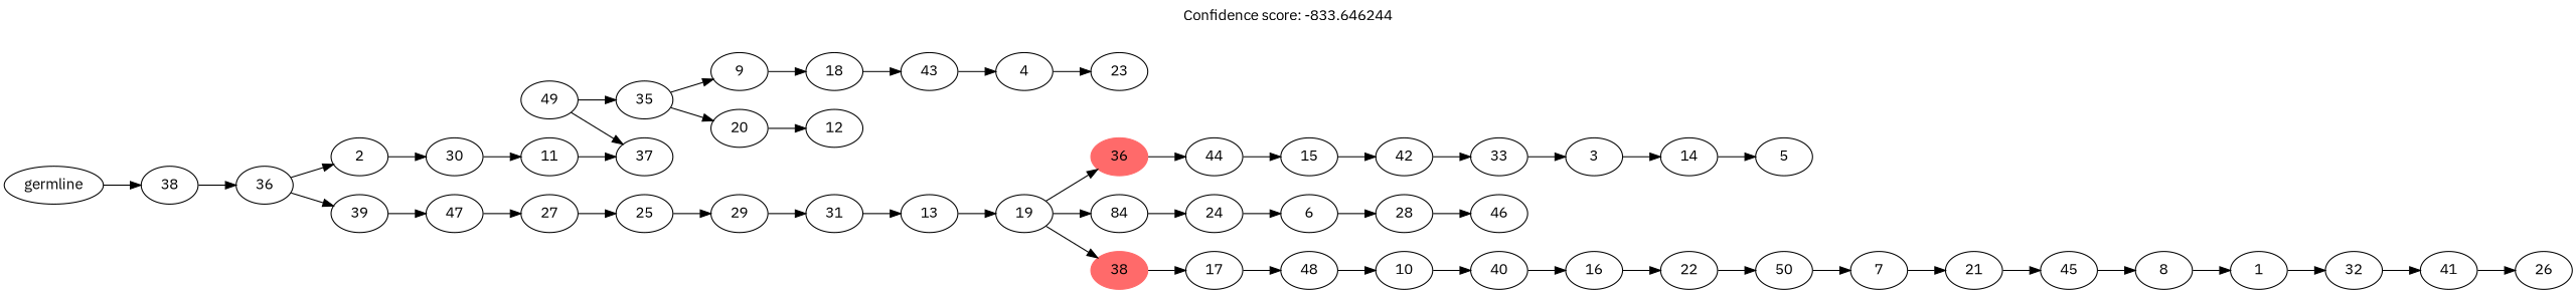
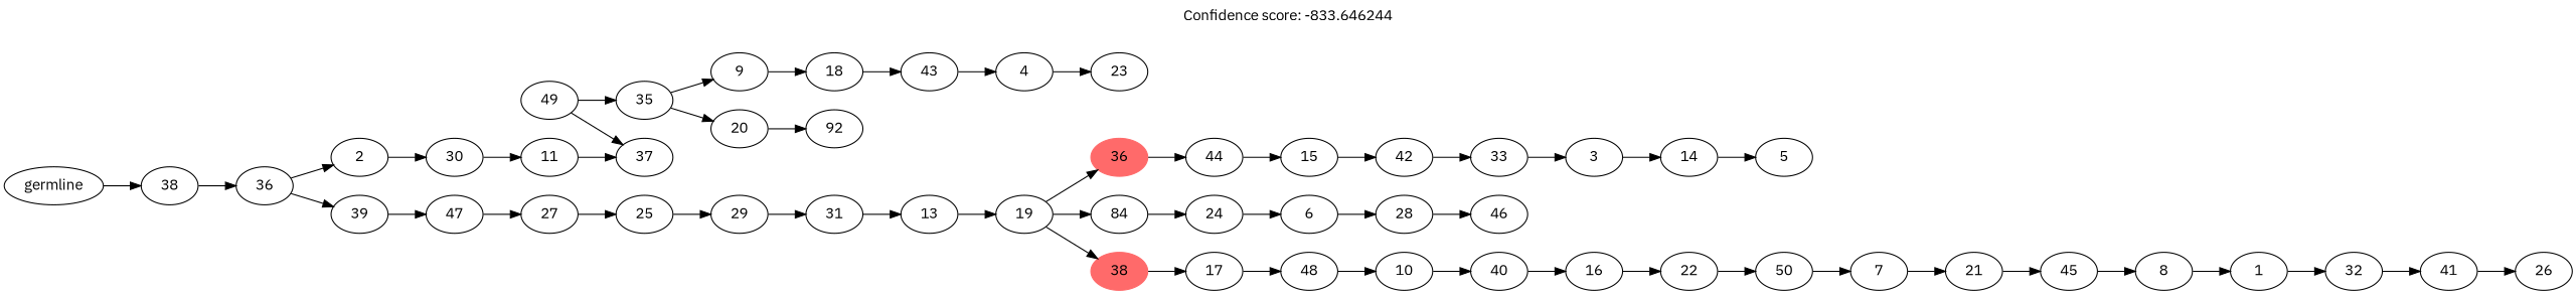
  digraph {
    fontname="IBM Plex Sans"
    label="Confidence score: -833.646244"
    labelloc=t
    rankdir=LR
    node [fontname="IBM Plex Sans"]
    edge [fontname="IBM Plex Sans"]
    n1 [label=4]
    n2 [label=23]
    n3 [label=43]
    n4 [label=18]
    n5 [label=9]
    n6 [label=20]
-   n7 [label=12]
+   n7 [label=92]
    n8 [label=35]
    n9 [label=49]
    n10 [label=37]
    n11 [label=11]
    n12 [label=30]
    n13 [label=2]
    n14 [label=14]
    n15 [label=5]
    n16 [label=3]
    n17 [label=33]
    n18 [label=42]
    n19 [label=15]
    n20 [label=44]
    n21 [color=indianred1 label=36 style=filled]
    n22 [label=28]
    n23 [label=46]
    n24 [label=6]
    n25 [label=24]
    n26 [label=84]
    n27 [label=41]
    n28 [label=26]
    n29 [label=32]
    n30 [label=1]
    n31 [label=8]
    n32 [label=45]
    n33 [label=21]
    n34 [label=7]
    n35 [label=50]
    n36 [label=22]
    n37 [label=16]
    n38 [label=40]
    n39 [label=10]
    n40 [label=48]
    n41 [label=17]
    n42 [color=indianred1 label=38 style=filled]
    n43 [label=19]
    n44 [label=13]
    n45 [label=31]
    n46 [label=29]
    n47 [label=25]
    n48 [label=27]
    n49 [label=47]
    n50 [label=39]
    n51 [label=36]
    n52 [label=38]
    n53 [label=germline]
    n1 -> n2
    n3 -> n1
    n4 -> n3
    n5 -> n4
    n6 -> n7
    n8 -> n5
    n8 -> n6
    n9 -> n8
    n9 -> n10
    n11 -> n10
    n12 -> n11
    n13 -> n12
    n14 -> n15
    n16 -> n14
    n17 -> n16
    n18 -> n17
    n19 -> n18
    n20 -> n19
    n21 -> n20
    n22 -> n23
    n24 -> n22
    n25 -> n24
    n26 -> n25
    n27 -> n28
    n29 -> n27
    n30 -> n29
    n31 -> n30
    n32 -> n31
    n33 -> n32
    n34 -> n33
    n35 -> n34
    n36 -> n35
    n37 -> n36
    n38 -> n37
    n39 -> n38
    n40 -> n39
    n41 -> n40
    n42 -> n41
    n43 -> n21
    n43 -> n26
    n43 -> n42
    n44 -> n43
    n45 -> n44
    n46 -> n45
    n47 -> n46
    n48 -> n47
    n49 -> n48
    n50 -> n49
    n51 -> n13
    n51 -> n50
    n52 -> n51
    n53 -> n52
  }
